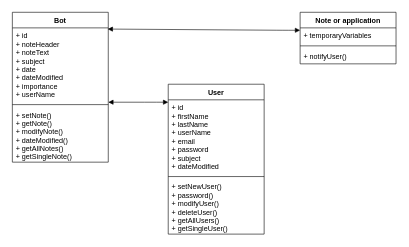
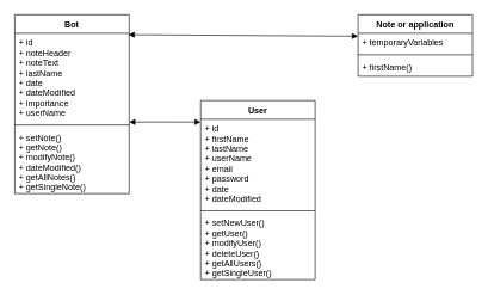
  <mxCell id="0" />
  <mxCell id="1" parent="0" />
  <mxCell id="2" value="Bot" style="swimlane;fontStyle=1;align=center;verticalAlign=top;childLayout=stackLayout;horizontal=1;startSize=26;horizontalStack=0;resizeParent=1;resizeParentMax=0;resizeLast=0;collapsible=1;marginBottom=0;" vertex="1" parent="1"><mxGeometry x="20" y="20" width="160" height="250" as="geometry" /></mxCell>
- <mxCell id="3" value="+ id&#10;+ noteHeader&#10;+ noteText&#10;+ subject&#10;+ date&#10;+ dateModified&#10;+ importance&#10;+ userName" style="text;strokeColor=none;fillColor=none;align=left;verticalAlign=top;spacingLeft=4;spacingRight=4;overflow=hidden;rotatable=0;points=[[0,0.5],[1,0.5]];portConstraint=eastwest;" vertex="1" parent="2"><mxGeometry y="26" width="160" height="124" as="geometry" /></mxCell>
+ <mxCell id="3" value="+ id&#10;+ noteHeader&#10;+ noteText&#10;+ lastName&#10;+ date&#10;+ dateModified&#10;+ importance&#10;+ userName" style="text;strokeColor=none;fillColor=none;align=left;verticalAlign=top;spacingLeft=4;spacingRight=4;overflow=hidden;rotatable=0;points=[[0,0.5],[1,0.5]];portConstraint=eastwest;" vertex="1" parent="2"><mxGeometry y="26" width="160" height="124" as="geometry" /></mxCell>
  <mxCell id="4" value="" style="line;strokeWidth=1;fillColor=none;align=left;verticalAlign=middle;spacingTop=-1;spacingLeft=3;spacingRight=3;rotatable=0;labelPosition=right;points=[];portConstraint=eastwest;" vertex="1" parent="2"><mxGeometry y="150" width="160" height="8" as="geometry" /></mxCell>
  <mxCell id="5" value="+ setNote()&#10;+ getNote()&#10;+ modifyNote()&#10;+ dateModified()&#10;+ getAllNotes()&#10;+ getSingleNote()" style="text;strokeColor=none;fillColor=none;align=left;verticalAlign=top;spacingLeft=4;spacingRight=4;overflow=hidden;rotatable=0;points=[[0,0.5],[1,0.5]];portConstraint=eastwest;" vertex="1" parent="2"><mxGeometry y="158" width="160" height="92" as="geometry" /></mxCell>
  <mxCell id="6" value="Note or application" style="swimlane;fontStyle=1;align=center;verticalAlign=top;childLayout=stackLayout;horizontal=1;startSize=26;horizontalStack=0;resizeParent=1;resizeParentMax=0;resizeLast=0;collapsible=1;marginBottom=0;" vertex="1" parent="1"><mxGeometry x="500" y="20" width="160" height="86" as="geometry" /></mxCell>
  <mxCell id="7" value="+ temporaryVariables" style="text;strokeColor=none;fillColor=none;align=left;verticalAlign=top;spacingLeft=4;spacingRight=4;overflow=hidden;rotatable=0;points=[[0,0.5],[1,0.5]];portConstraint=eastwest;" vertex="1" parent="6"><mxGeometry y="26" width="160" height="26" as="geometry" /></mxCell>
  <mxCell id="8" value="" style="line;strokeWidth=1;fillColor=none;align=left;verticalAlign=middle;spacingTop=-1;spacingLeft=3;spacingRight=3;rotatable=0;labelPosition=right;points=[];portConstraint=eastwest;" vertex="1" parent="6"><mxGeometry y="52" width="160" height="8" as="geometry" /></mxCell>
- <mxCell id="9" value="+ notifyUser()" style="text;strokeColor=none;fillColor=none;align=left;verticalAlign=top;spacingLeft=4;spacingRight=4;overflow=hidden;rotatable=0;points=[[0,0.5],[1,0.5]];portConstraint=eastwest;" vertex="1" parent="6"><mxGeometry y="60" width="160" height="26" as="geometry" /></mxCell>
+ <mxCell id="9" value="+ firstName()" style="text;strokeColor=none;fillColor=none;align=left;verticalAlign=top;spacingLeft=4;spacingRight=4;overflow=hidden;rotatable=0;points=[[0,0.5],[1,0.5]];portConstraint=eastwest;" vertex="1" parent="6"><mxGeometry y="60" width="160" height="26" as="geometry" /></mxCell>
  <mxCell id="10" value="User" style="swimlane;fontStyle=1;align=center;verticalAlign=top;childLayout=stackLayout;horizontal=1;startSize=26;horizontalStack=0;resizeParent=1;resizeParentMax=0;resizeLast=0;collapsible=1;marginBottom=0;" vertex="1" parent="1"><mxGeometry x="280" y="140" width="160" height="250" as="geometry" /></mxCell>
- <mxCell id="11" value="+ id&#10;+ firstName&#10;+ lastName&#10;+ userName&#10;+ email&#10;+ password&#10;+ subject&#10;+ dateModified&#10;&#10;" style="text;strokeColor=none;fillColor=none;align=left;verticalAlign=top;spacingLeft=4;spacingRight=4;overflow=hidden;rotatable=0;points=[[0,0.5],[1,0.5]];portConstraint=eastwest;" vertex="1" parent="10"><mxGeometry y="26" width="160" height="124" as="geometry" /></mxCell>
+ <mxCell id="11" value="+ id&#10;+ firstName&#10;+ lastName&#10;+ userName&#10;+ email&#10;+ password&#10;+ date&#10;+ dateModified&#10;&#10;" style="text;strokeColor=none;fillColor=none;align=left;verticalAlign=top;spacingLeft=4;spacingRight=4;overflow=hidden;rotatable=0;points=[[0,0.5],[1,0.5]];portConstraint=eastwest;" vertex="1" parent="10"><mxGeometry y="26" width="160" height="124" as="geometry" /></mxCell>
  <mxCell id="12" value="" style="line;strokeWidth=1;fillColor=none;align=left;verticalAlign=middle;spacingTop=-1;spacingLeft=3;spacingRight=3;rotatable=0;labelPosition=right;points=[];portConstraint=eastwest;" vertex="1" parent="10"><mxGeometry y="150" width="160" height="8" as="geometry" /></mxCell>
- <mxCell id="13" value="+ setNewUser()&#10;+ password()&#10;+ modifyUser()&#10;+ deleteUser()&#10;+ getAllUsers()&#10;+ getSingleUser()" style="text;strokeColor=none;fillColor=none;align=left;verticalAlign=top;spacingLeft=4;spacingRight=4;overflow=hidden;rotatable=0;points=[[0,0.5],[1,0.5]];portConstraint=eastwest;" vertex="1" parent="10"><mxGeometry y="158" width="160" height="92" as="geometry" /></mxCell>
+ <mxCell id="13" value="+ setNewUser()&#10;+ getUser()&#10;+ modifyUser()&#10;+ deleteUser()&#10;+ getAllUsers()&#10;+ getSingleUser()" style="text;strokeColor=none;fillColor=none;align=left;verticalAlign=top;spacingLeft=4;spacingRight=4;overflow=hidden;rotatable=0;points=[[0,0.5],[1,0.5]];portConstraint=eastwest;" vertex="1" parent="10"><mxGeometry y="158" width="160" height="92" as="geometry" /></mxCell>
  <mxCell id="14" value="" style="endArrow=block;startArrow=block;endFill=1;startFill=1;html=1;" edge="1" parent="1"><mxGeometry width="160" relative="1" as="geometry"><mxPoint x="180" y="170" as="sourcePoint" /><mxPoint x="280" y="170" as="targetPoint" /><Array as="points"><mxPoint x="250" y="170" /></Array></mxGeometry></mxCell>
  <mxCell id="15" value="" style="endArrow=block;startArrow=block;endFill=1;startFill=1;html=1;exitX=0.994;exitY=0.016;exitDx=0;exitDy=0;exitPerimeter=0;" edge="1" parent="1" source="3"><mxGeometry width="160" relative="1" as="geometry"><mxPoint x="400" y="50" as="sourcePoint" /><mxPoint x="500" y="50" as="targetPoint" /><Array as="points"><mxPoint x="470" y="50" /></Array></mxGeometry></mxCell>
